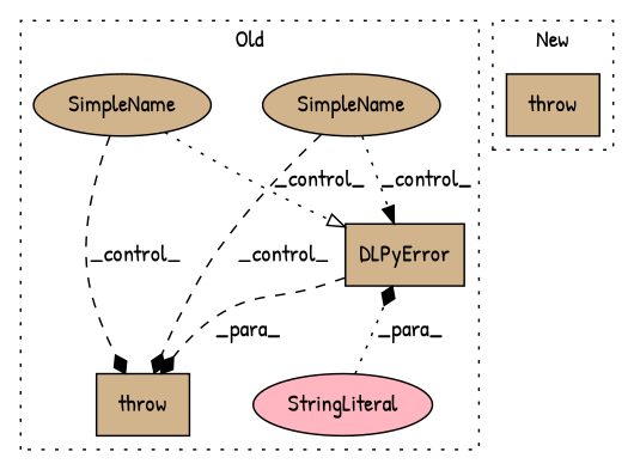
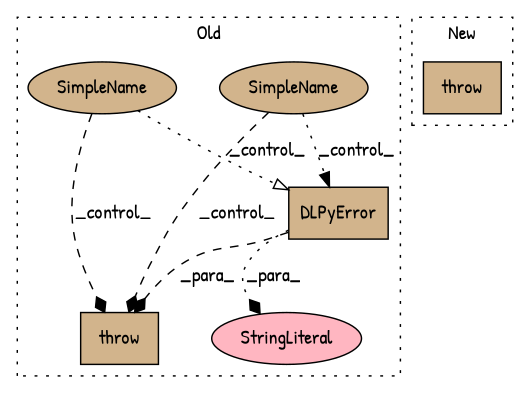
  digraph {
    fontname="Patrick Hand"
    node [a=42 shape=box style=filled fillcolor=tan fontname="Patrick Hand"]
    edge [style=dashed arrowhead=diamond fontname="Patrick Hand"]
    n1 [a=32 l="10,1" label=DLPyError s="2359,2424"]
    n2 [label=SimpleName shape=ellipse]
    n3 [a=53 l=6 label=throw s=2353]
    n4 [label=SimpleName shape=ellipse]
    n5 [a=45 l=55 label=StringLiteral s=2369 shape=ellipse fillcolor=lightpink]
    n6 [a=53 l=6 label=throw s=2355]
    subgraph cluster_1 {
      label=Old
      style=dotted
      n1
      n2
      n3
      n4
      n5
    }
    subgraph cluster_2 {
      label=New
      style=dotted
      n6
    }
    n1 -> n3 [label=_para_]
    n2 -> n1 [label=_control_ style=dotted arrowhead=normal]
    n2 -> n3 [label=_control_]
    n4 -> n1 [label=_control_ style=dotted arrowhead=onormal]
    n4 -> n3 [label=_control_]
-   n5 -> n1 [label=_para_ style=dotted]
+   n1 -> n5 [label=_para_ style=dotted]
  }
